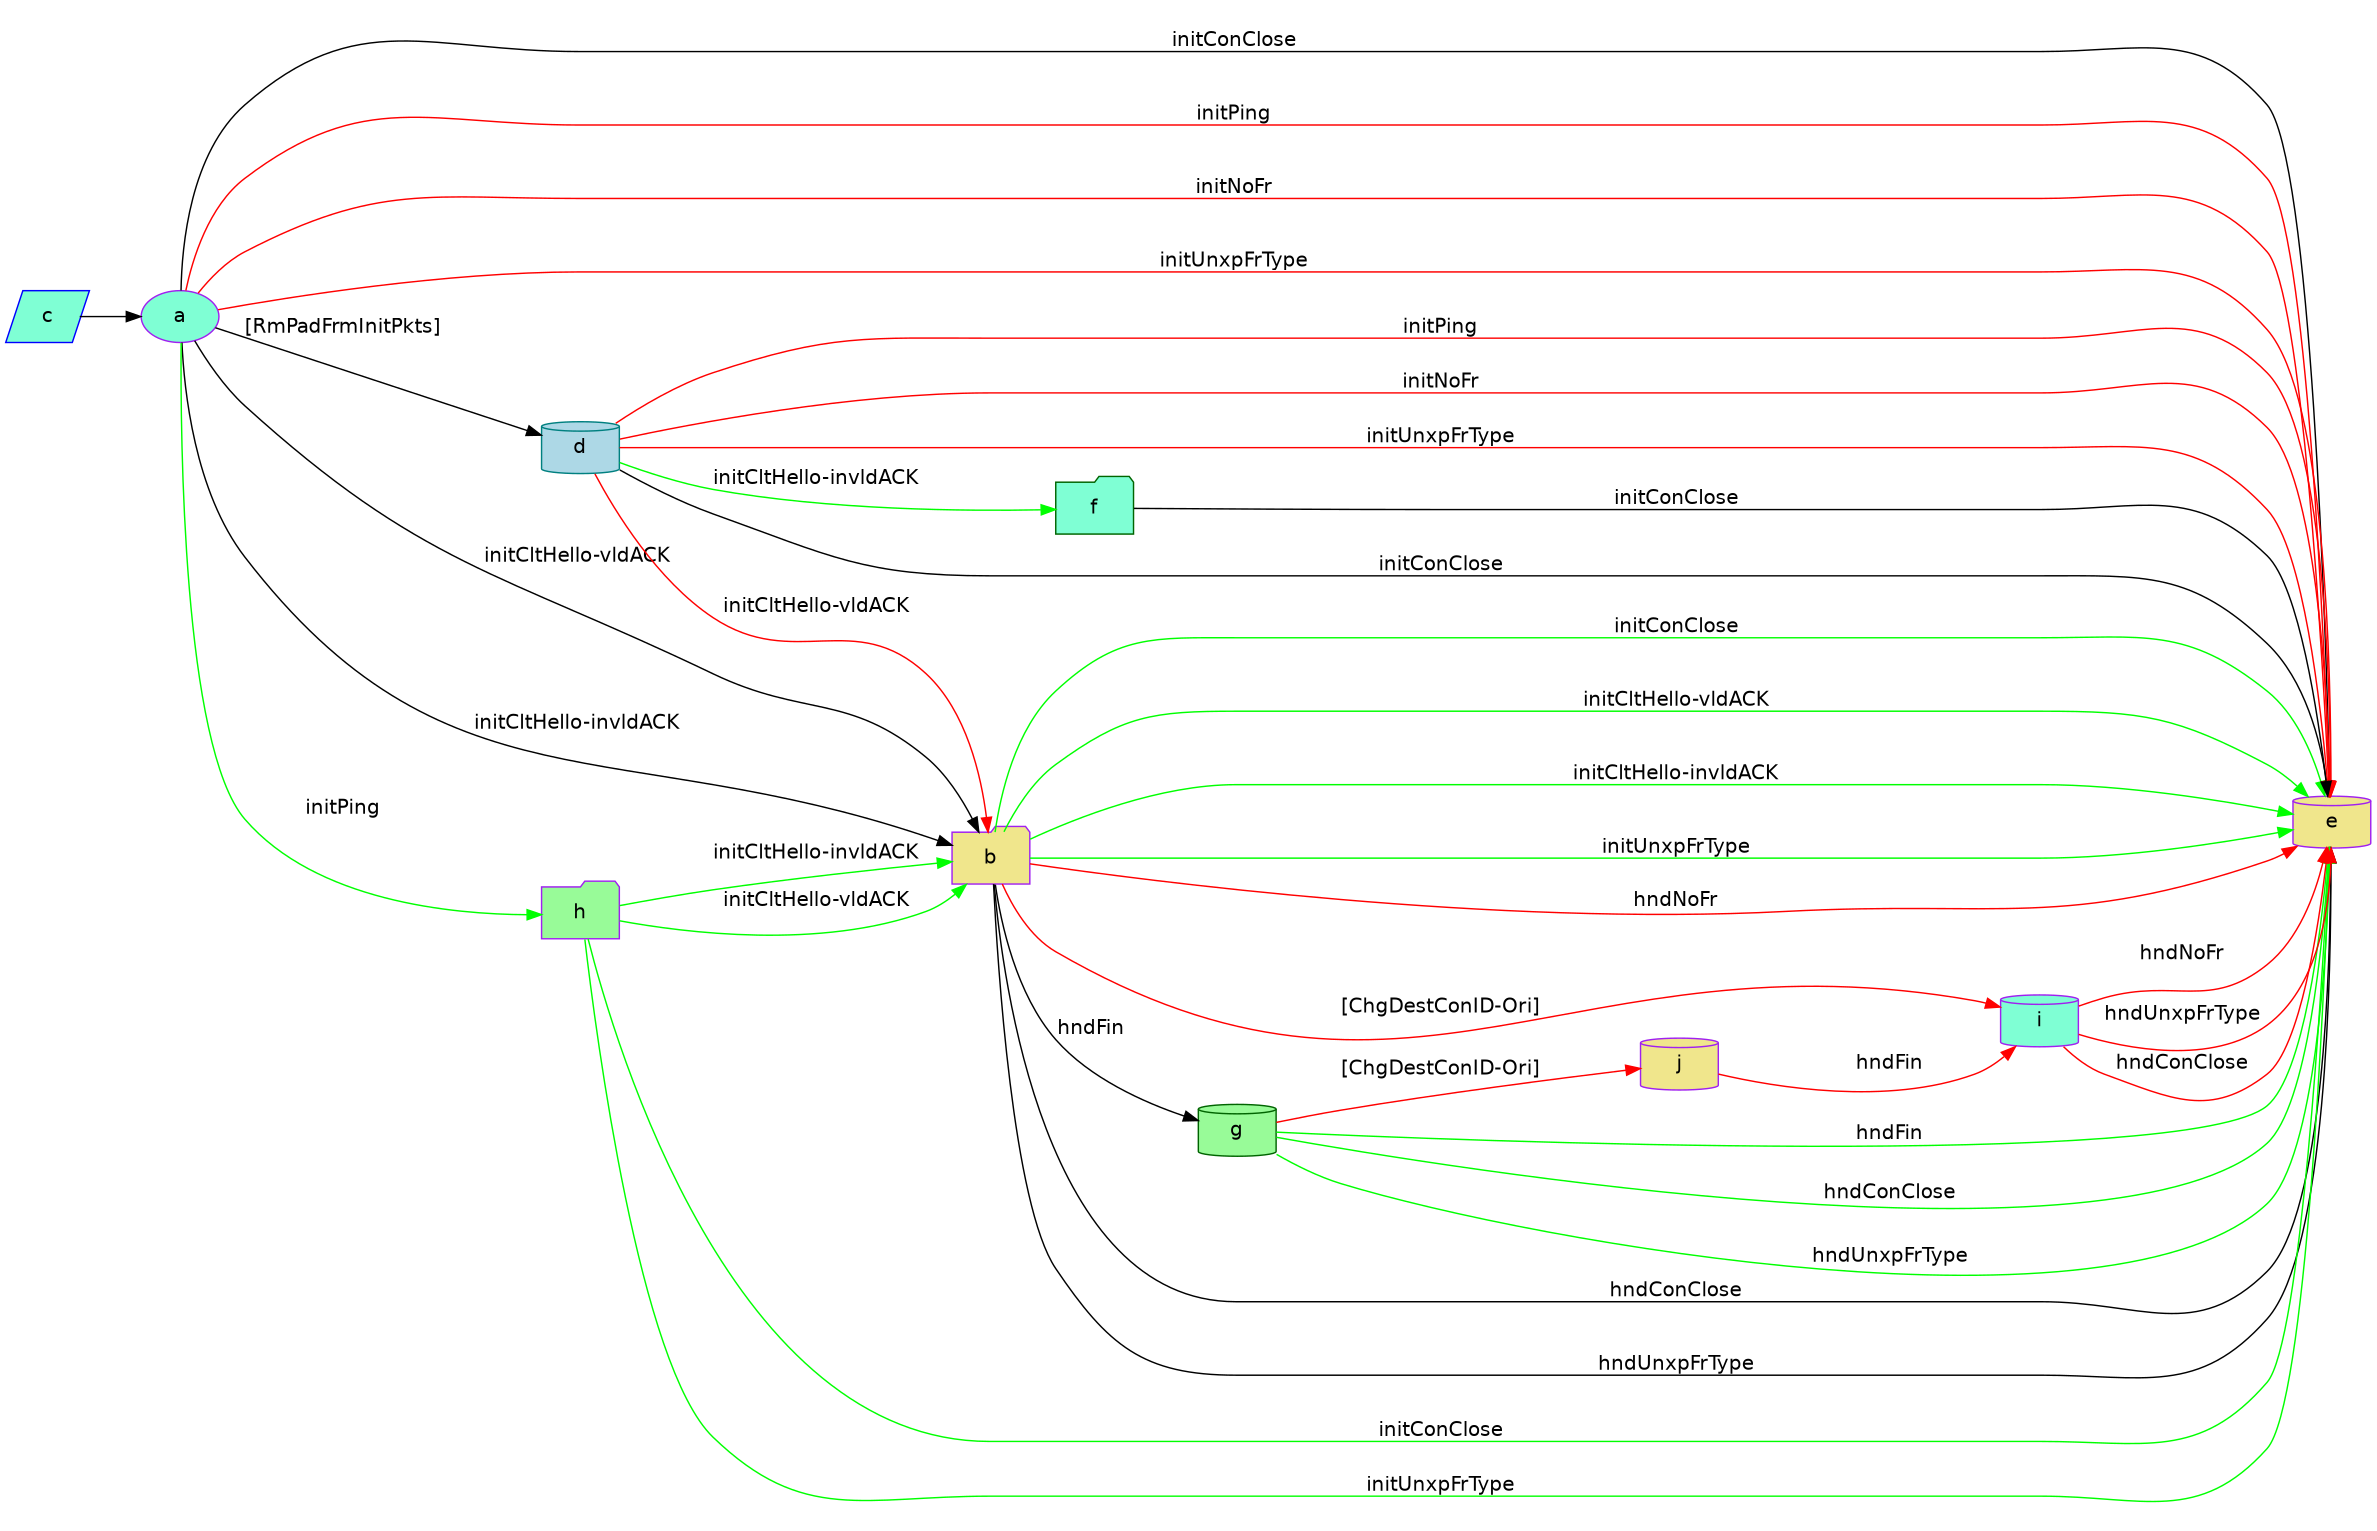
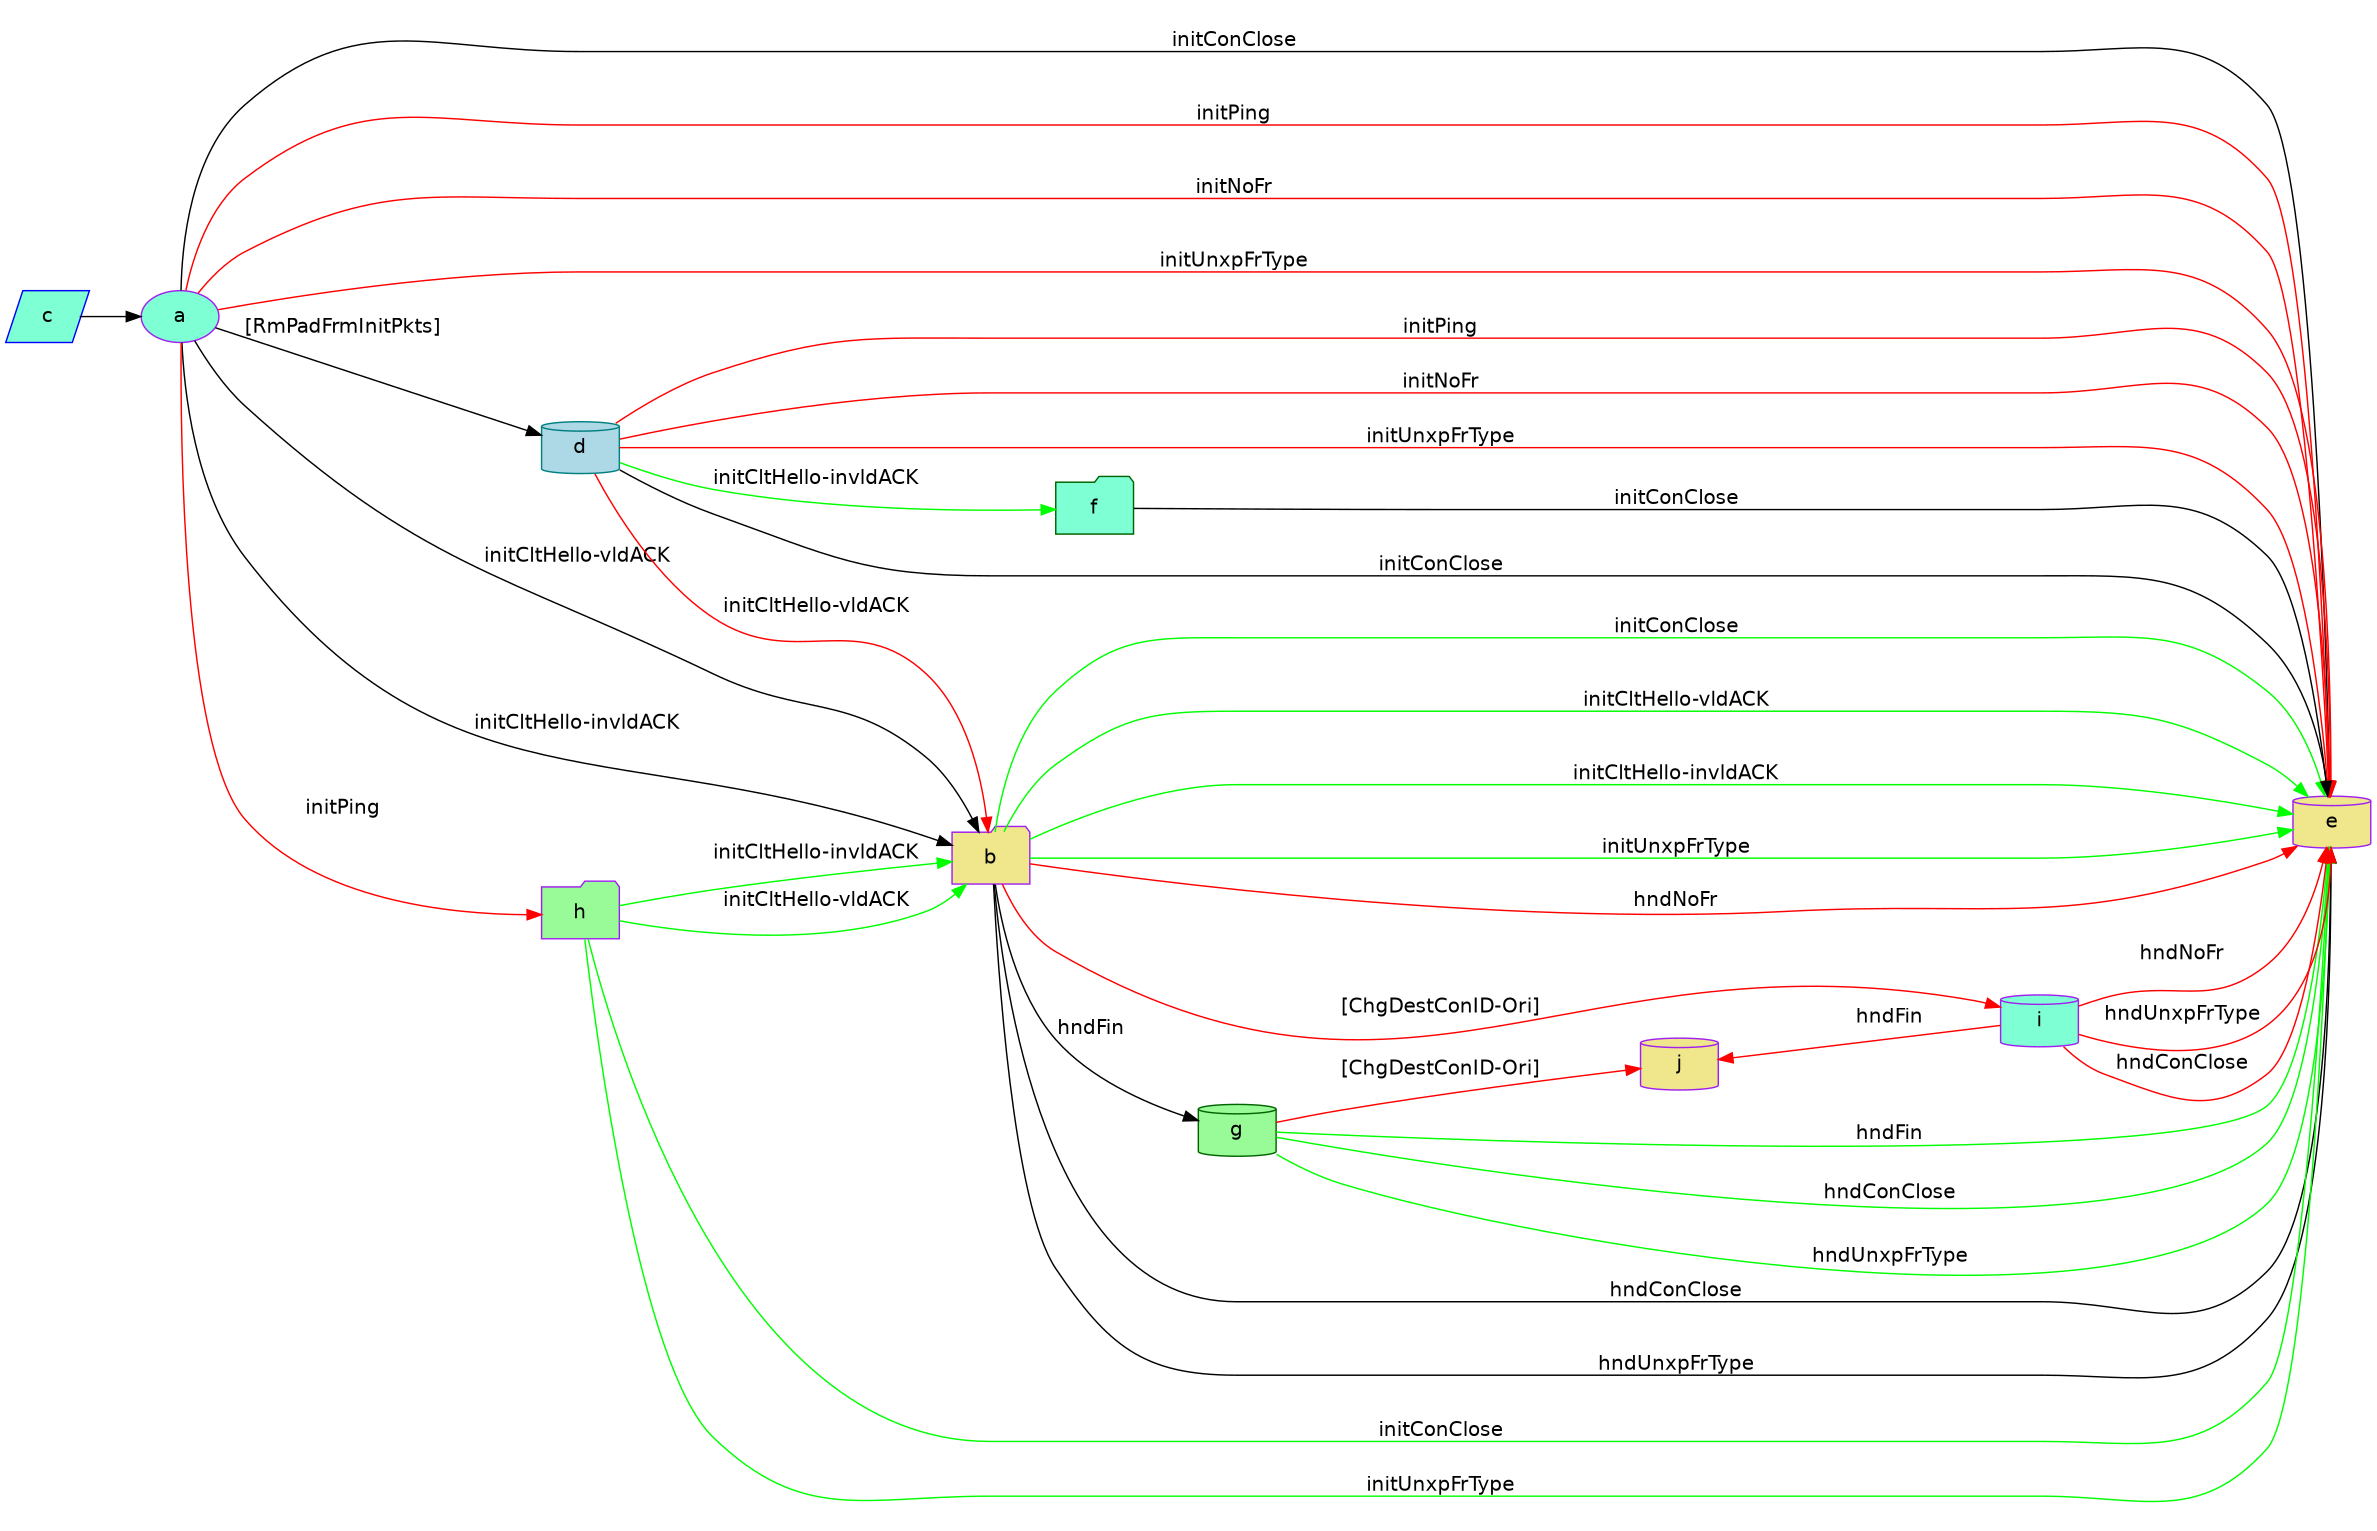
  digraph {
    fontname="DejaVu Sans"
    rankdir=LR
    node [color=purple fillcolor=aquamarine fontname="DejaVu Sans" shape=cylinder style=filled]
    edge [fontname="DejaVu Sans" color=red]
    a [shape=ellipse]
    b [fillcolor=khaki shape=folder]
    d [color=teal fillcolor=lightblue]
    e [fillcolor=khaki]
    h [fillcolor=palegreen shape=folder]
    g [color=darkgreen fillcolor=palegreen]
    i
    f [color=darkgreen shape=folder]
    j [fillcolor=khaki]
    c [color=blue shape=parallelogram]
    a -> b [label="initCltHello-vldACK " color=""]
    a -> b [label="initCltHello-invldACK " color=""]
    a -> d [label="[RmPadFrmInitPkts] " color=""]
    a -> e [label="initConClose " color=""]
    a -> e [label="initPing "]
    a -> e [label="initNoFr "]
    a -> e [label="initUnxpFrType "]
-   a -> h [color=green label="initPing "]
+   a -> h [label="initPing "]
    b -> e [label="hndConClose " color=""]
    b -> e [label="hndUnxpFrType " color=""]
    b -> e [color=green label="initConClose "]
    b -> e [color=green label="initCltHello-vldACK "]
    b -> e [color=green label="initCltHello-invldACK "]
    b -> e [color=green label="initUnxpFrType "]
    b -> e [label="hndNoFr "]
    b -> g [label="hndFin " color=""]
    b -> i [label="[ChgDestConID-Ori] "]
    d -> b [label="initCltHello-vldACK "]
    d -> e [label="initConClose " color=""]
    d -> e [label="initPing "]
    d -> e [label="initNoFr "]
    d -> e [label="initUnxpFrType "]
    d -> f [color=green label="initCltHello-invldACK "]
    h -> b [color=green label="initCltHello-vldACK "]
    h -> b [color=green label="initCltHello-invldACK "]
    h -> e [color=green label="initConClose "]
    h -> e [color=green label="initUnxpFrType "]
    g -> e [color=green label="hndFin "]
    g -> e [color=green label="hndConClose "]
    g -> e [color=green label="hndUnxpFrType "]
    g -> j [label="[ChgDestConID-Ori] "]
    i -> e [label="hndConClose "]
    i -> e [label="hndNoFr "]
    i -> e [label="hndUnxpFrType "]
-   j -> i [label="hndFin "]
+   i -> j [label="hndFin "]
    f -> e [label="initConClose " color=""]
    c -> a [color=""]
  }
